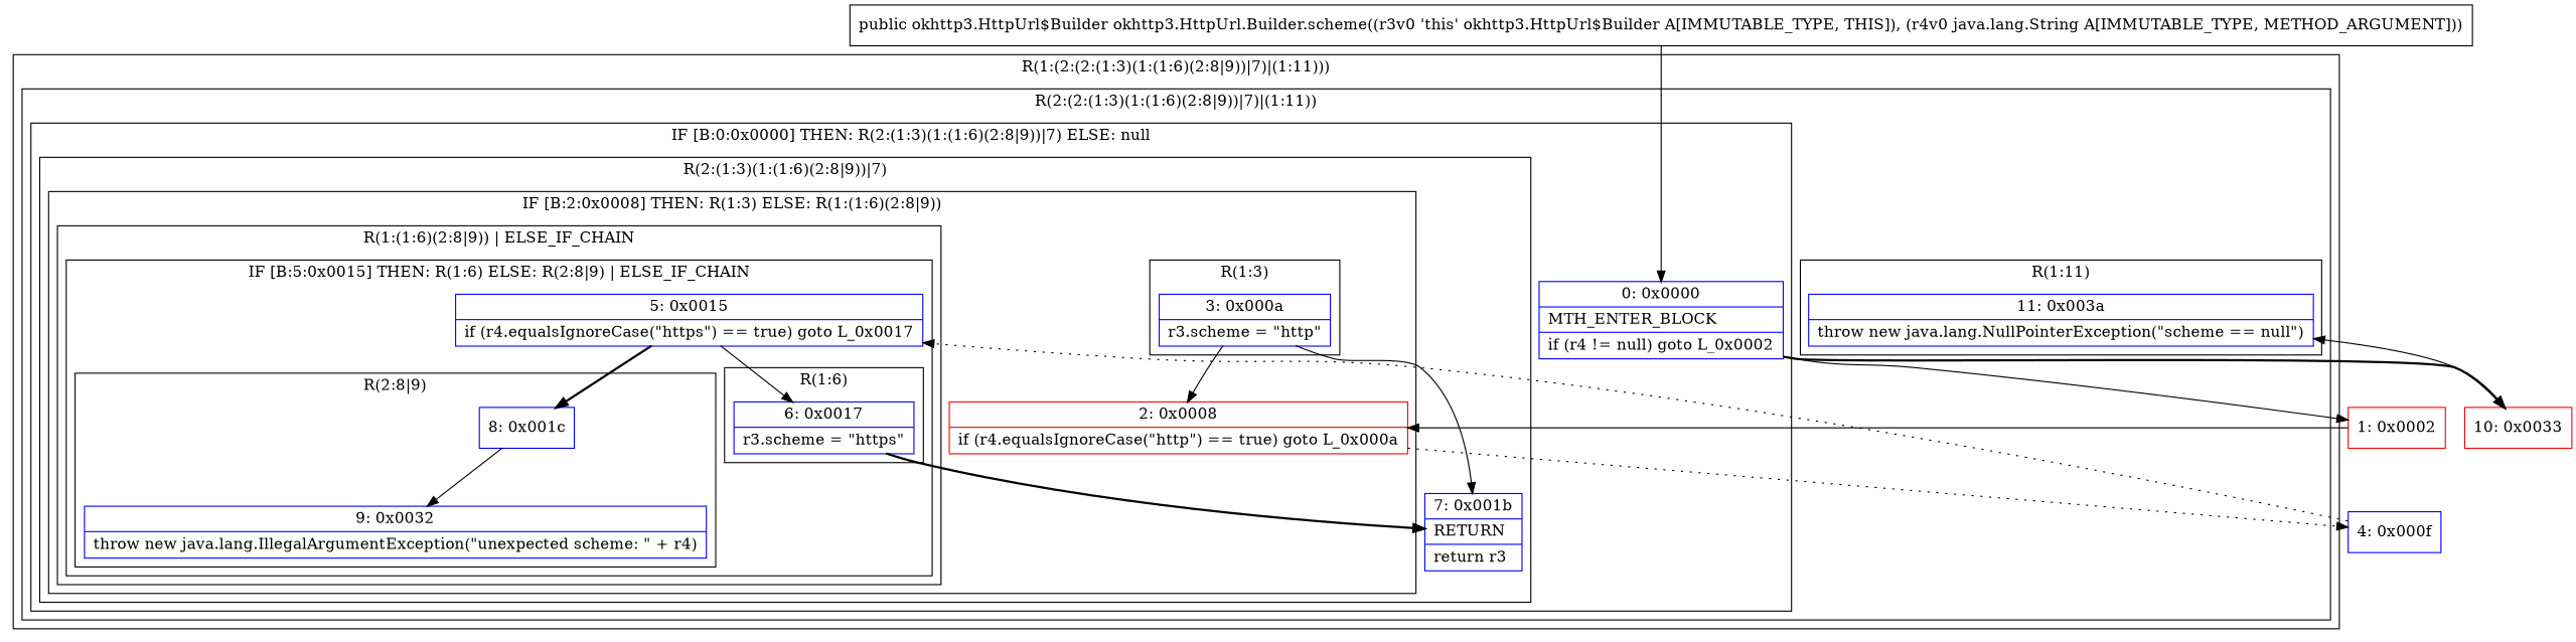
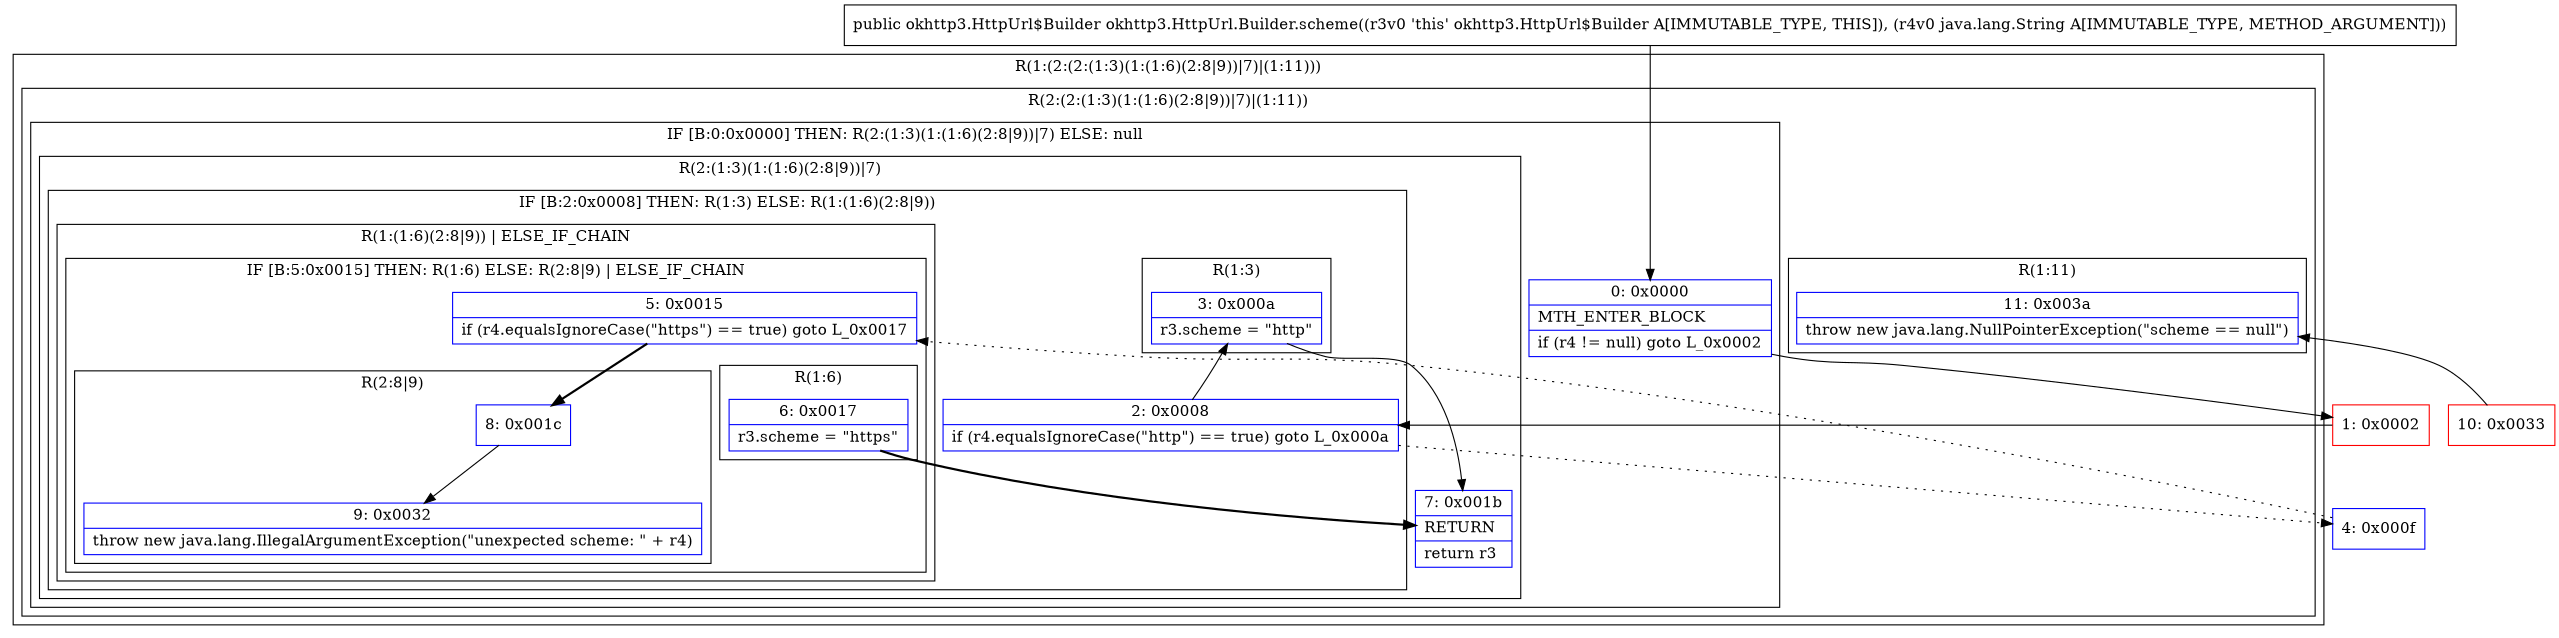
  digraph {
    node [color=blue shape=record]
    edge [style=solid]
    n1 [label="{3\:\ 0x000a|r3.scheme = \"http\"\l}"]
    n2 [label="{6\:\ 0x0017|r3.scheme = \"https\"\l}"]
    n3 [label="{8\:\ 0x001c}"]
    n4 [label="{9\:\ 0x0032|throw new java.lang.IllegalArgumentException(\"unexpected scheme: \" + r4)\l}"]
    n5 [label="{5\:\ 0x0015|if (r4.equalsIgnoreCase(\"https\") == true) goto L_0x0017\l}"]
-   n6 [color=red label="{2\:\ 0x0008|if (r4.equalsIgnoreCase(\"http\") == true) goto L_0x000a\l}"]
+   n6 [label="{2\:\ 0x0008|if (r4.equalsIgnoreCase(\"http\") == true) goto L_0x000a\l}"]
    n7 [label="{7\:\ 0x001b|RETURN\l|return r3\l}"]
    n8 [label="{0\:\ 0x0000|MTH_ENTER_BLOCK\l|if (r4 != null) goto L_0x0002\l}"]
    n9 [label="{11\:\ 0x003a|throw new java.lang.NullPointerException(\"scheme == null\")\l}"]
    n10 [label="{4\:\ 0x000f}"]
    n11 [color=red label="{1\:\ 0x0002}"]
    n12 [color=red label="{10\:\ 0x0033}"]
    n13 [label="{public okhttp3.HttpUrl$Builder okhttp3.HttpUrl.Builder.scheme((r3v0 'this' okhttp3.HttpUrl$Builder A[IMMUTABLE_TYPE, THIS]), (r4v0 java.lang.String A[IMMUTABLE_TYPE, METHOD_ARGUMENT])) }" color=""]
    subgraph cluster_1 {
      label="R(1:(2:(2:(1:3)(1:(1:6)(2:8|9))|7)|(1:11)))"
      subgraph cluster_2 {
        label="R(2:(2:(1:3)(1:(1:6)(2:8|9))|7)|(1:11))"
        subgraph cluster_3 {
          label="IF [B:0:0x0000] THEN: R(2:(1:3)(1:(1:6)(2:8|9))|7) ELSE: null"
          n8
          subgraph cluster_4 {
            label="R(2:(1:3)(1:(1:6)(2:8|9))|7)"
            n7
            subgraph cluster_5 {
              label="IF [B:2:0x0008] THEN: R(1:3) ELSE: R(1:(1:6)(2:8|9))"
              n6
              subgraph cluster_6 {
                label="R(1:3)"
                n1
              }
              subgraph cluster_7 {
                label="R(1:(1:6)(2:8|9)) | ELSE_IF_CHAIN\l"
                subgraph cluster_8 {
                  label="IF [B:5:0x0015] THEN: R(1:6) ELSE: R(2:8|9) | ELSE_IF_CHAIN\l"
                  n5
                  subgraph cluster_9 {
                    label="R(1:6)"
                    n2
                  }
                  subgraph cluster_10 {
                    label="R(2:8|9)"
                    n3
                    n4
                  }
                }
              }
            }
          }
        }
        subgraph cluster_11 {
          label="R(1:11)"
          n9
        }
      }
    }
    n1 -> n7
    n2 -> n7 [style=bold]
    n3 -> n4
-   n5 -> n2
    n5 -> n3 [style=bold]
-   n1 -> n6
+   n6 -> n1
    n6 -> n10 [style=dotted]
    n8 -> n11
-   n8 -> n12 [style=bold]
    n10 -> n5 [style=dotted]
    n11 -> n6
    n12 -> n9
    n13 -> n8
  }
